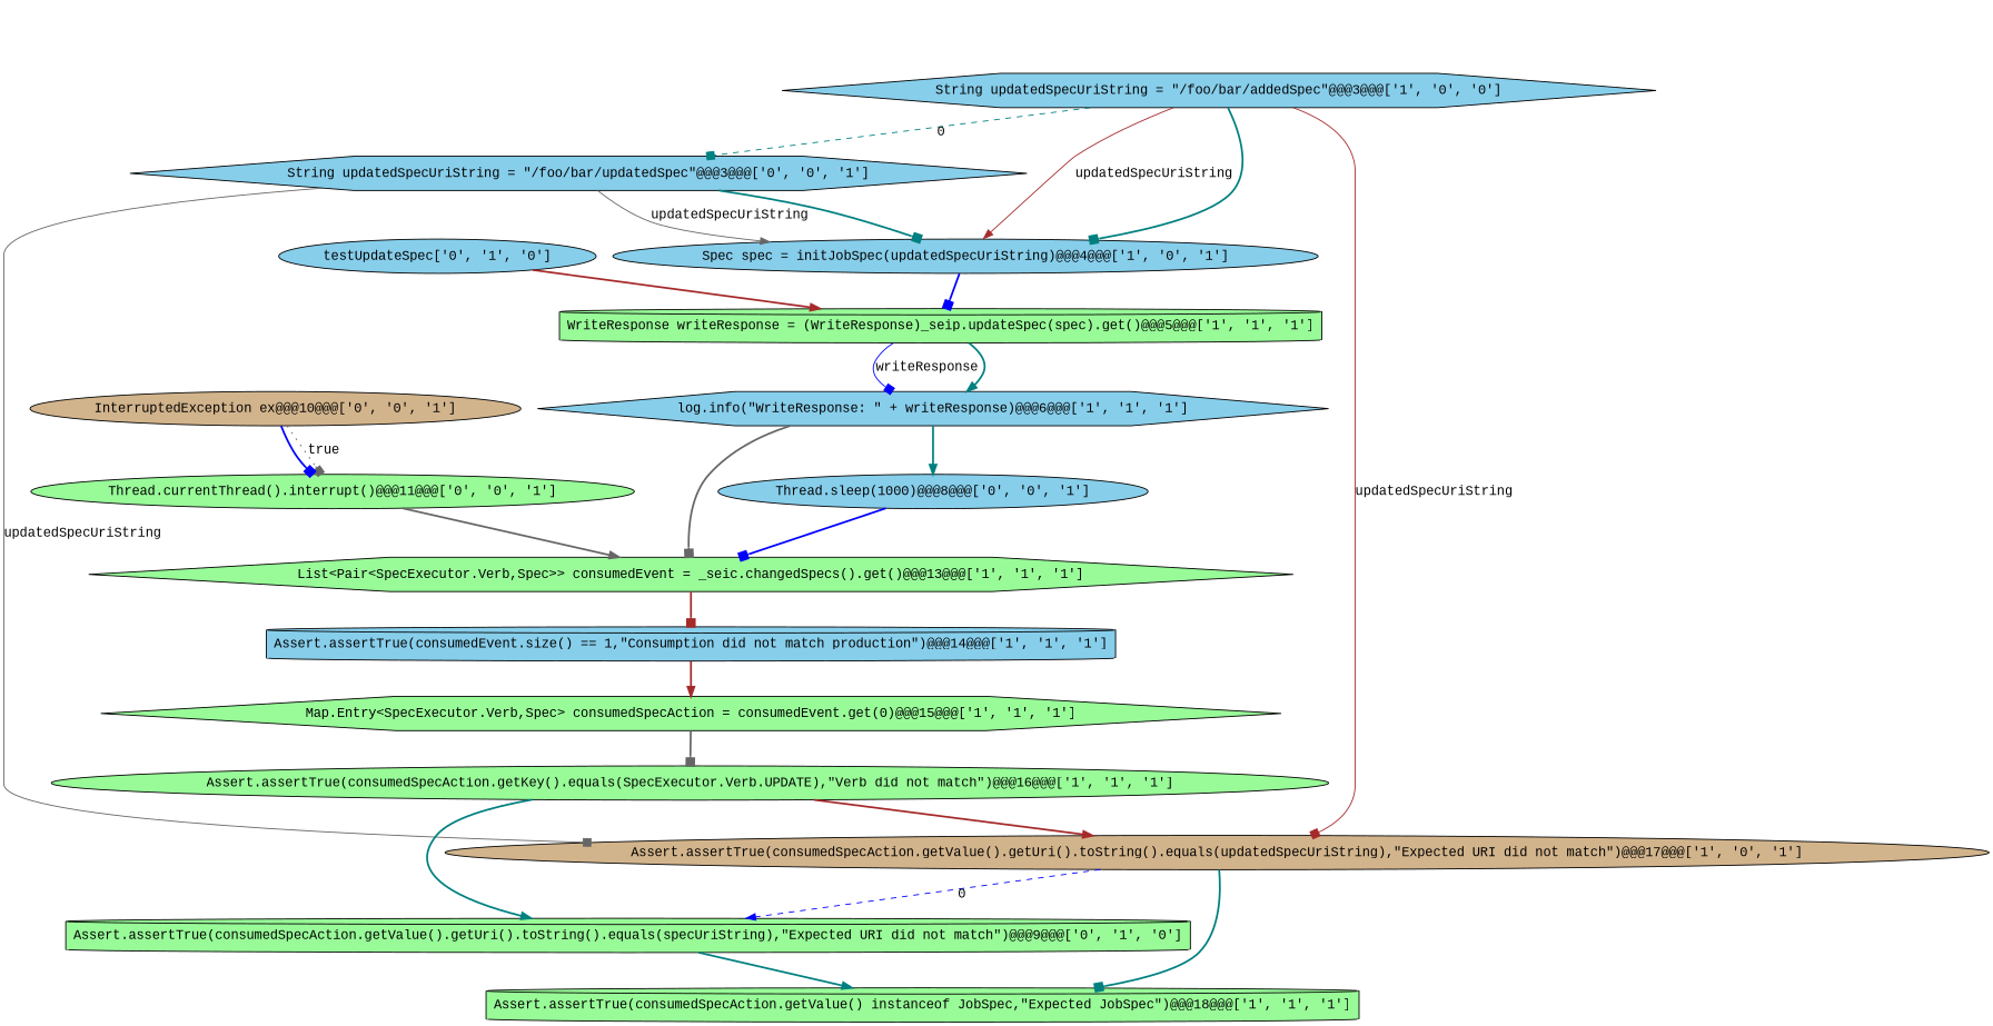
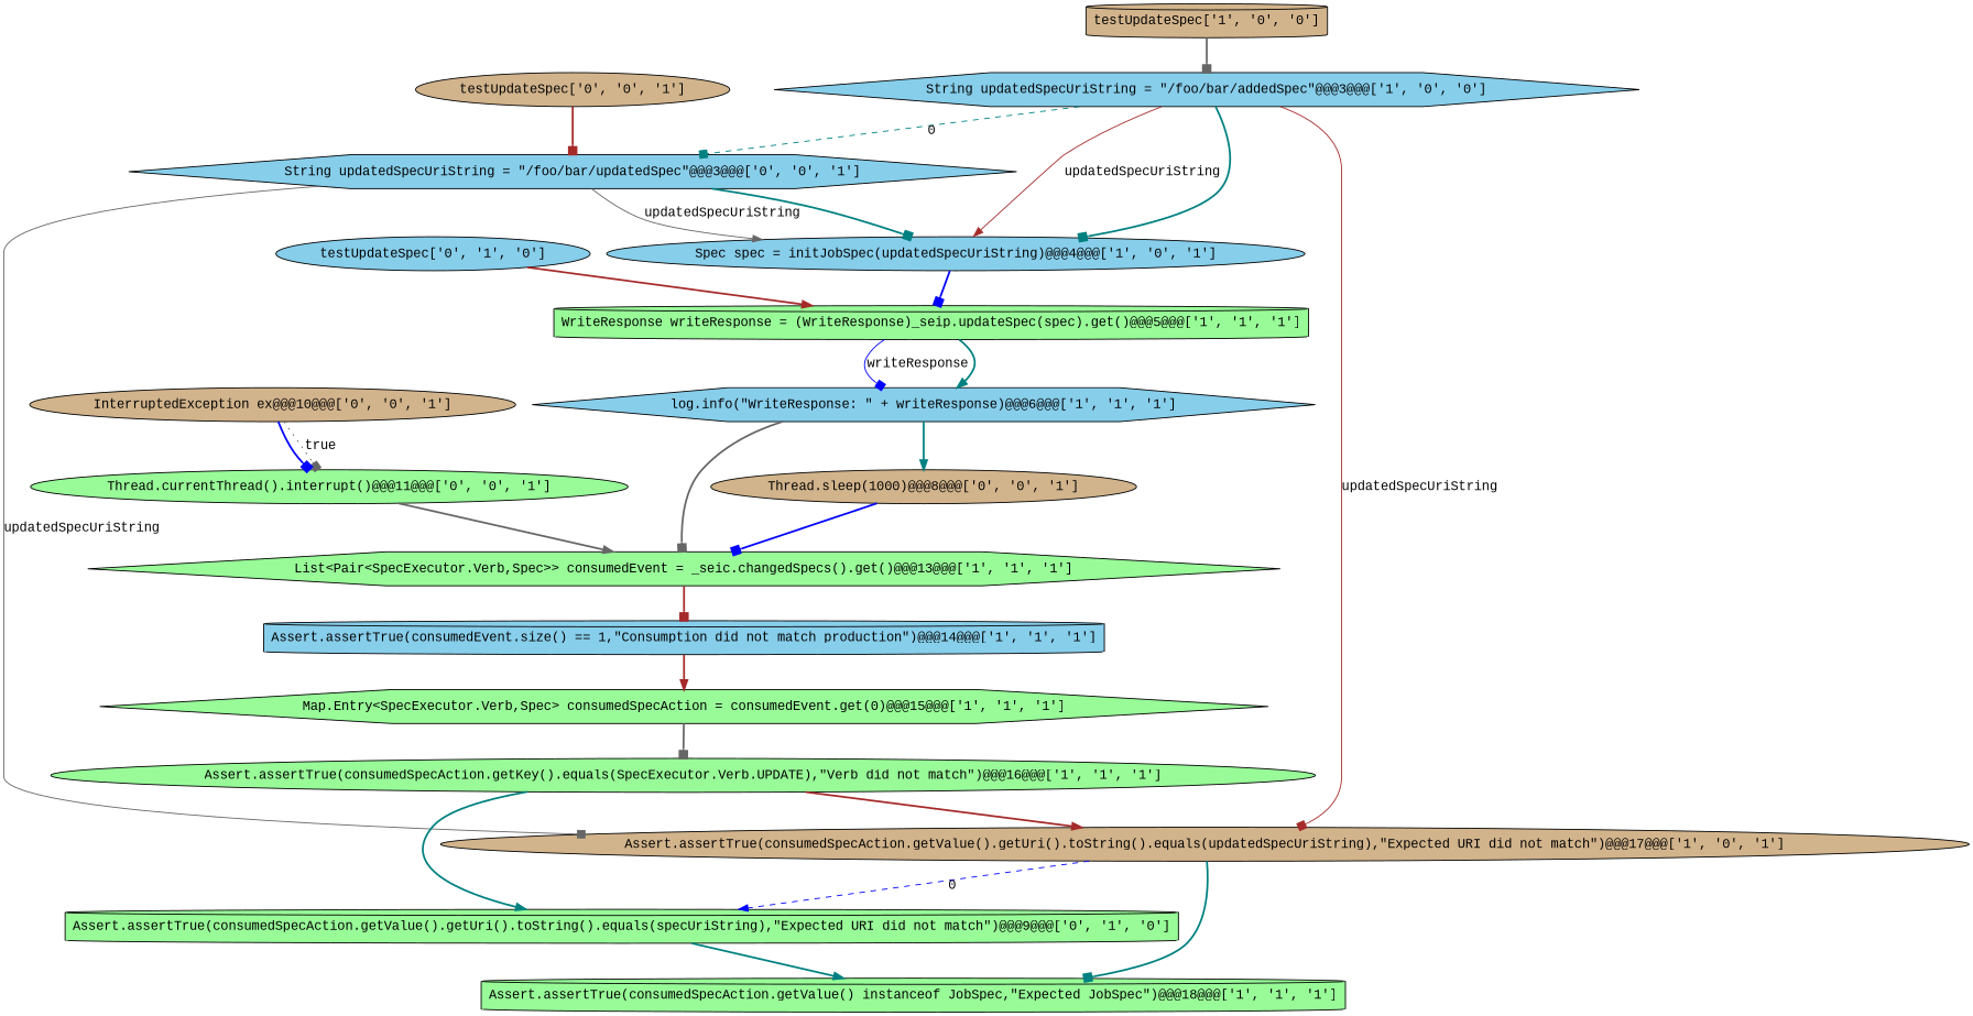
  digraph {
    fontname="Liberation Mono"
    node [fillcolor=skyblue fontname="Liberation Mono" shape=ellipse style=filled]
    edge [arrowhead=box color=teal fontname="Liberation Mono" style=bold]
+   n1 [fillcolor=tan label="testUpdateSpec['0', '0', '1']"]
    n2 [label="String updatedSpecUriString = \"/foo/bar/updatedSpec\"@@@3@@@['0', '0', '1']" shape=hexagon]
    n3 [fillcolor=tan label="Assert.assertTrue(consumedSpecAction.getValue().getUri().toString().equals(updatedSpecUriString),\"Expected URI did not match\")@@@17@@@['1', '0', '1']"]
    n4 [label="Spec spec = initJobSpec(updatedSpecUriString)@@@4@@@['1', '0', '1']"]
    n5 [label="Assert.assertTrue(consumedEvent.size() == 1,\"Consumption did not match production\")@@@14@@@['1', '1', '1']" shape=cylinder]
    n6 [fillcolor=palegreen label="Map.Entry<SpecExecutor.Verb,Spec> consumedSpecAction = consumedEvent.get(0)@@@15@@@['1', '1', '1']" shape=hexagon]
    n7 [fillcolor=palegreen label="Assert.assertTrue(consumedSpecAction.getKey().equals(SpecExecutor.Verb.UPDATE),\"Verb did not match\")@@@16@@@['1', '1', '1']"]
    n8 [fillcolor=palegreen label="Assert.assertTrue(consumedSpecAction.getValue() instanceof JobSpec,\"Expected JobSpec\")@@@18@@@['1', '1', '1']" shape=cylinder]
    n9 [fillcolor=palegreen label="Assert.assertTrue(consumedSpecAction.getValue().getUri().toString().equals(specUriString),\"Expected URI did not match\")@@@9@@@['0', '1', '0']" shape=cylinder]
    n10 [fillcolor=palegreen label="WriteResponse writeResponse = (WriteResponse)_seip.updateSpec(spec).get()@@@5@@@['1', '1', '1']" shape=cylinder]
    n11 [fillcolor=palegreen label="Thread.currentThread().interrupt()@@@11@@@['0', '0', '1']"]
    n12 [fillcolor=palegreen label="List<Pair<SpecExecutor.Verb,Spec>> consumedEvent = _seic.changedSpecs().get()@@@13@@@['1', '1', '1']" shape=hexagon]
    n13 [label="log.info(\"WriteResponse: \" + writeResponse)@@@6@@@['1', '1', '1']" shape=hexagon]
-   n14 [label="Thread.sleep(1000)@@@8@@@['0', '0', '1']"]
+   n14 [fillcolor=tan label="Thread.sleep(1000)@@@8@@@['0', '0', '1']"]
+   n15 [fillcolor=tan label="testUpdateSpec['1', '0', '0']" shape=cylinder]
    n16 [label="String updatedSpecUriString = \"/foo/bar/addedSpec\"@@@3@@@['1', '0', '0']" shape=hexagon]
    n17 [label="testUpdateSpec['0', '1', '0']"]
    n18 [fillcolor=tan label="InterruptedException ex@@@10@@@['0', '0', '1']"]
+   n1 -> n2 [color=brown]
    n2 -> n3 [color=gray40 label=updatedSpecUriString style=solid]
    n2 -> n4
    n2 -> n4 [arrowhead=normal color=gray40 label=updatedSpecUriString style=solid]
    n3 -> n8
    n3 -> n9 [arrowhead=normal color=blue label=0 style=dashed]
    n4 -> n10 [color=blue]
    n5 -> n6 [arrowhead=normal color=brown]
    n6 -> n7 [color=gray40]
    n7 -> n3 [arrowhead=normal color=brown]
    n7 -> n9 [arrowhead=normal]
    n9 -> n8 [arrowhead=normal]
    n10 -> n13 [arrowhead=normal]
    n10 -> n13 [color=blue label=writeResponse style=solid]
    n11 -> n12 [arrowhead=normal color=gray40]
    n12 -> n5 [color=brown]
    n13 -> n12 [color=gray40]
    n13 -> n14 [arrowhead=normal]
    n14 -> n12 [color=blue]
+   n15 -> n16 [color=gray40]
    n16 -> n2 [label=0 style=dashed]
    n16 -> n3 [color=brown label=updatedSpecUriString style=solid]
    n16 -> n4 [arrowhead=normal color=brown label=updatedSpecUriString style=solid]
    n16 -> n4
    n17 -> n10 [arrowhead=normal color=brown]
    n18 -> n11 [color=gray40 label=true style=dotted]
    n18 -> n11 [color=blue]
  }
